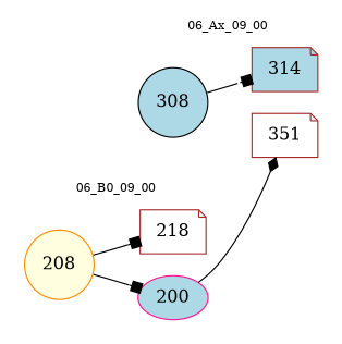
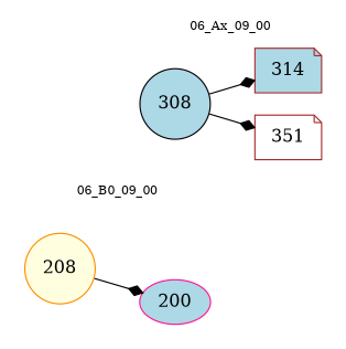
  digraph {
    rankdir=LR
    node [color=brown fillcolor=lightblue shape=note style=filled]
    edge [arrowhead=diamond color=black]
    n1 [color=black label=308 shape=circle]
    n2 [fillcolor=white label=351]
    n3 [label=314]
    n4 [color=darkorange fillcolor=lightyellow label=208 shape=circle]
    n5 [color=deeppink label=200 shape=ellipse]
-   n6 [fillcolor=white label=218]
    subgraph cluster_1 {
      color=white
      fontsize=10
      label="06_Ax_09_00"
      n1
      n2
      n3
    }
    subgraph cluster_2 {
      color=white
      fontsize=10
      label="06_B0_09_00"
      n4
      n5
-     n6
    }
-   n5 -> n2
-   n1 -> n3 [arrowhead=box]
-   n4 -> n5 [arrowhead=box]
-   n4 -> n6 [arrowhead=box]
+   n1 -> n2
+   n1 -> n3
+   n4 -> n5
  }
